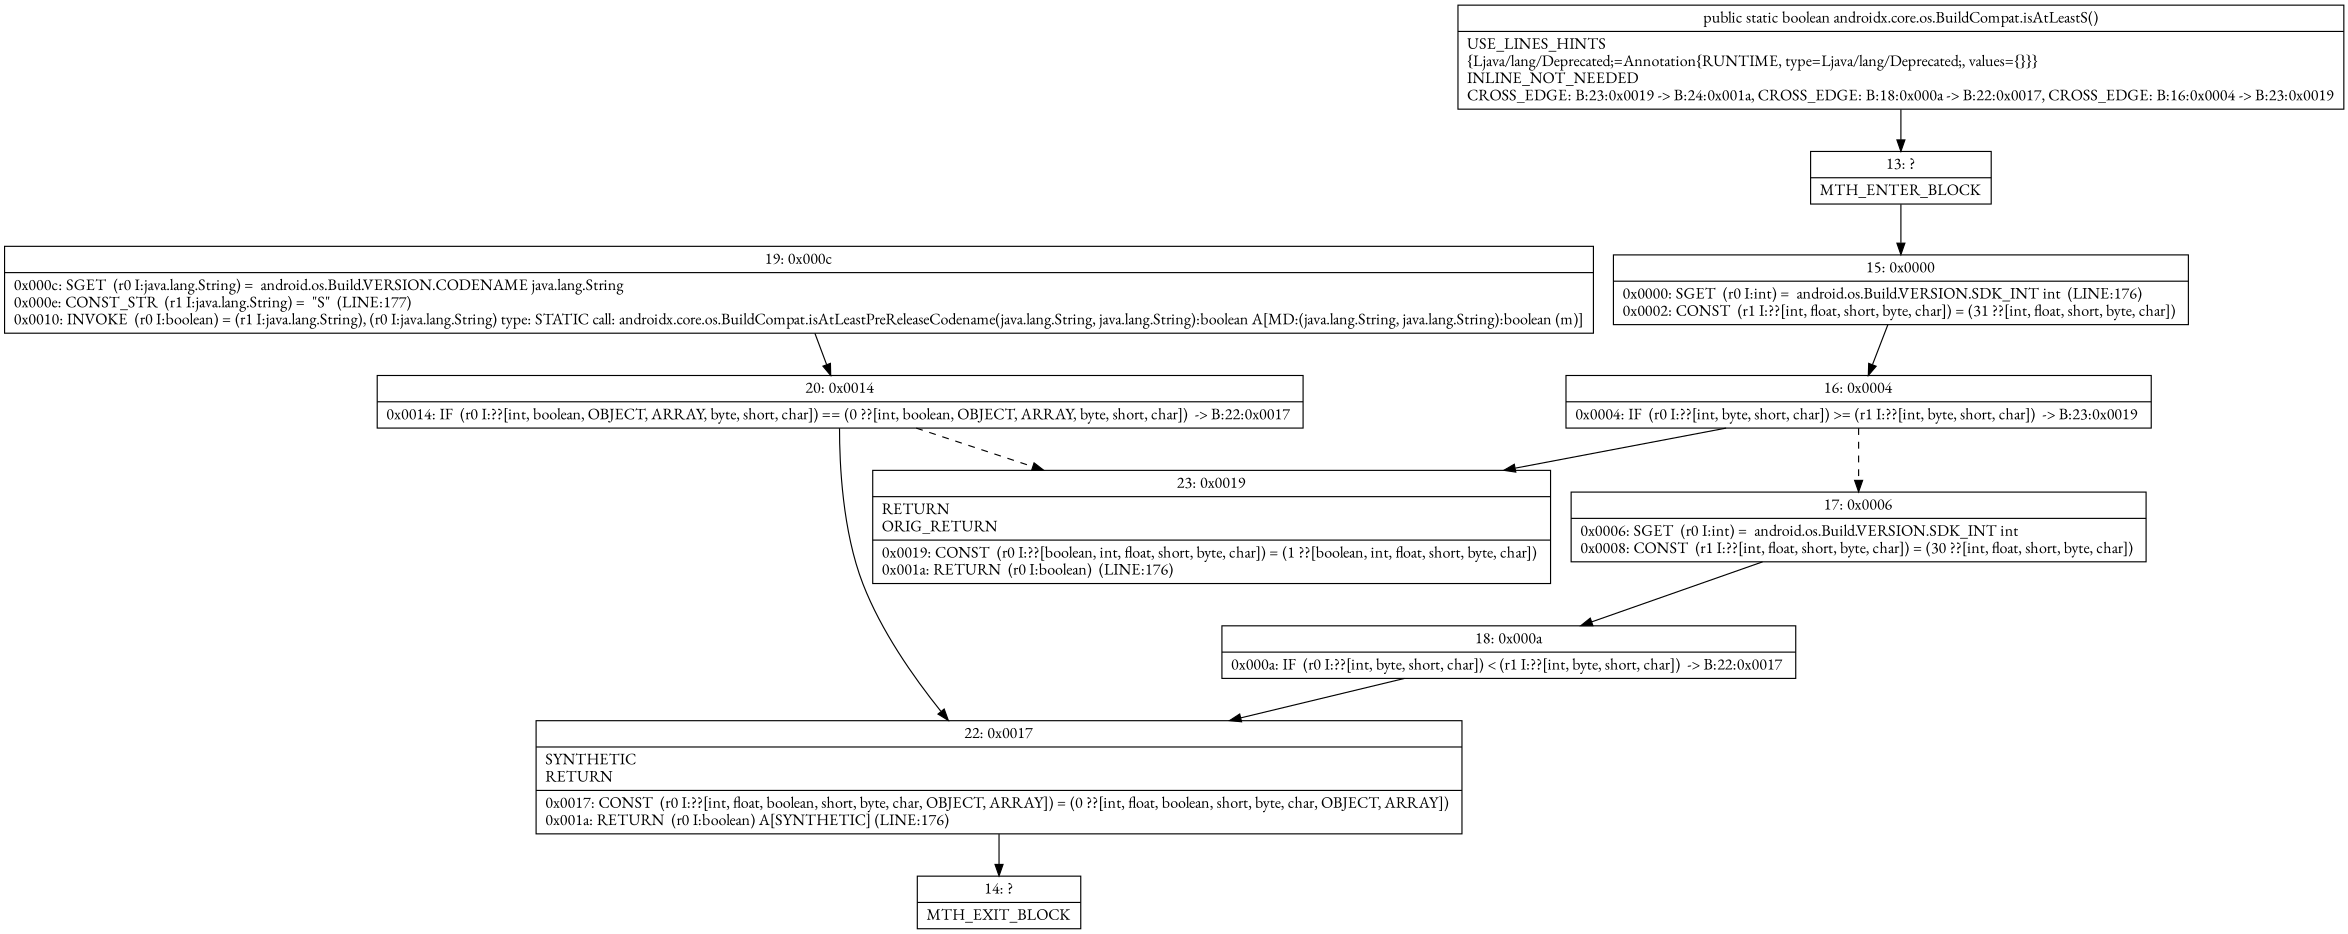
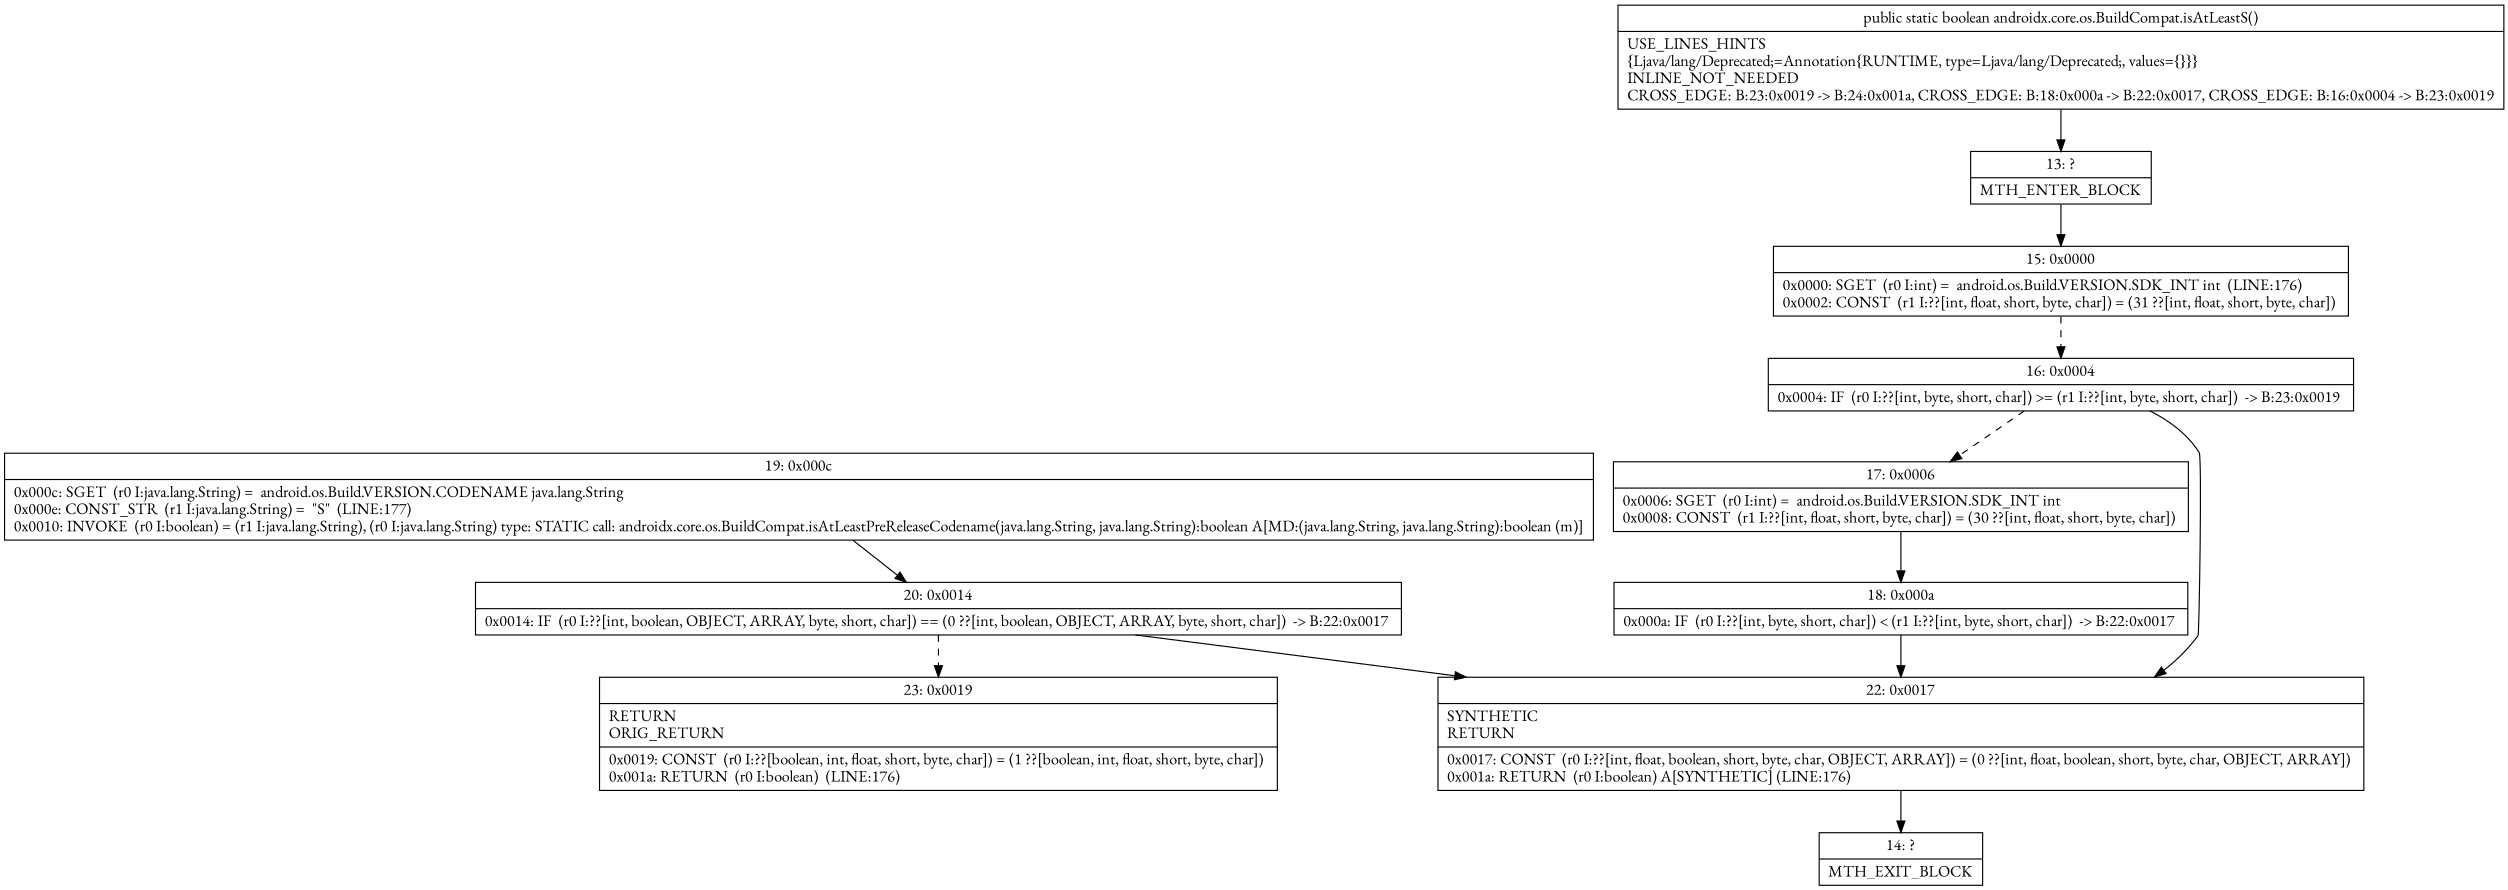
  digraph {
    fontname="EB Garamond"
    node [fontname="EB Garamond" shape=record]
    edge [fontname="EB Garamond"]
    n1 [label="{13\:\ ?|MTH_ENTER_BLOCK\l}"]
    n2 [label="{15\:\ 0x0000|0x0000: SGET  (r0 I:int) =  android.os.Build.VERSION.SDK_INT int  (LINE:176)\l0x0002: CONST  (r1 I:??[int, float, short, byte, char]) = (31 ??[int, float, short, byte, char]) \l}"]
    n3 [label="{16\:\ 0x0004|0x0004: IF  (r0 I:??[int, byte, short, char]) \>= (r1 I:??[int, byte, short, char])  \-\> B:23:0x0019 \l}"]
    n4 [label="{17\:\ 0x0006|0x0006: SGET  (r0 I:int) =  android.os.Build.VERSION.SDK_INT int \l0x0008: CONST  (r1 I:??[int, float, short, byte, char]) = (30 ??[int, float, short, byte, char]) \l}"]
    n5 [label="{23\:\ 0x0019|RETURN\lORIG_RETURN\l|0x0019: CONST  (r0 I:??[boolean, int, float, short, byte, char]) = (1 ??[boolean, int, float, short, byte, char]) \l0x001a: RETURN  (r0 I:boolean)  (LINE:176)\l}"]
    n6 [label="{18\:\ 0x000a|0x000a: IF  (r0 I:??[int, byte, short, char]) \< (r1 I:??[int, byte, short, char])  \-\> B:22:0x0017 \l}"]
    n7 [label="{22\:\ 0x0017|SYNTHETIC\lRETURN\l|0x0017: CONST  (r0 I:??[int, float, boolean, short, byte, char, OBJECT, ARRAY]) = (0 ??[int, float, boolean, short, byte, char, OBJECT, ARRAY]) \l0x001a: RETURN  (r0 I:boolean) A[SYNTHETIC] (LINE:176)\l}"]
    n8 [label="{19\:\ 0x000c|0x000c: SGET  (r0 I:java.lang.String) =  android.os.Build.VERSION.CODENAME java.lang.String \l0x000e: CONST_STR  (r1 I:java.lang.String) =  \"S\"  (LINE:177)\l0x0010: INVOKE  (r0 I:boolean) = (r1 I:java.lang.String), (r0 I:java.lang.String) type: STATIC call: androidx.core.os.BuildCompat.isAtLeastPreReleaseCodename(java.lang.String, java.lang.String):boolean A[MD:(java.lang.String, java.lang.String):boolean (m)]\l}"]
    n9 [label="{20\:\ 0x0014|0x0014: IF  (r0 I:??[int, boolean, OBJECT, ARRAY, byte, short, char]) == (0 ??[int, boolean, OBJECT, ARRAY, byte, short, char])  \-\> B:22:0x0017 \l}"]
    n10 [label="{14\:\ ?|MTH_EXIT_BLOCK\l}"]
    n11 [label="{public static boolean androidx.core.os.BuildCompat.isAtLeastS()  | USE_LINES_HINTS\l\{Ljava\/lang\/Deprecated;=Annotation\{RUNTIME, type=Ljava\/lang\/Deprecated;, values=\{\}\}\}\lINLINE_NOT_NEEDED\lCROSS_EDGE: B:23:0x0019 \-\> B:24:0x001a, CROSS_EDGE: B:18:0x000a \-\> B:22:0x0017, CROSS_EDGE: B:16:0x0004 \-\> B:23:0x0019\l}"]
    n1 -> n2
-   n2 -> n3
+   n2 -> n3 [style=dashed]
    n3 -> n4 [style=dashed]
-   n3 -> n5
+   n3 -> n7
    n4 -> n6
    n6 -> n7
    n7 -> n10
    n8 -> n9
    n9 -> n5 [style=dashed]
    n9 -> n7
    n11 -> n1
  }
